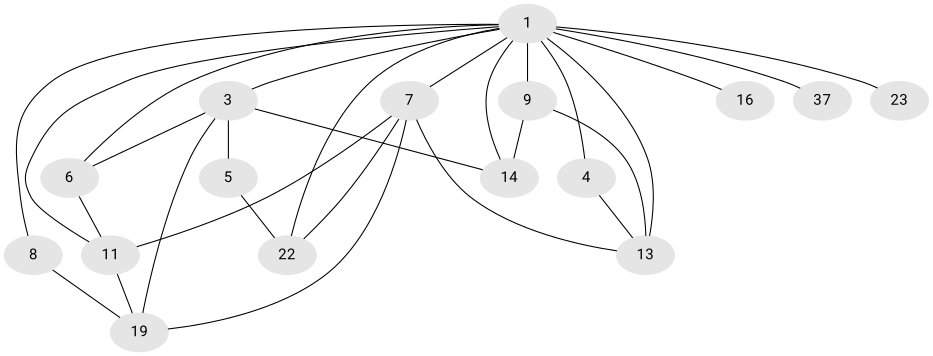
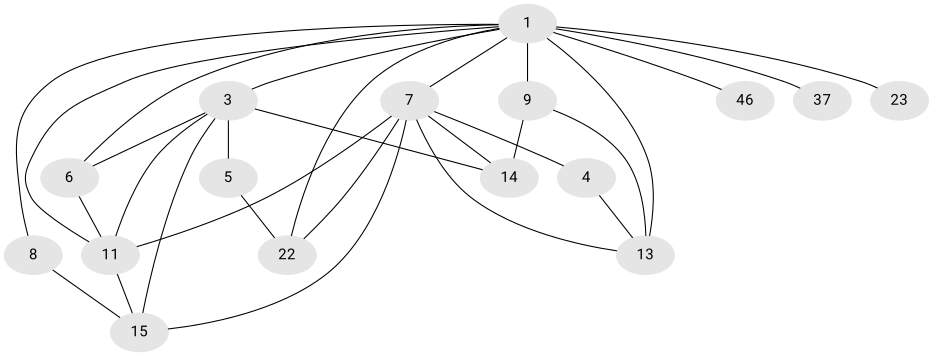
  graph {
    fontname="Roboto Mono"
    node [color=gray90 fontname="Roboto Mono" style=filled]
    edge [fontname="Roboto Mono" weight=1.0]
    1
    3
    4
    6
    7
    8
    9
    11
    13
-   16
+   16 [label=46]
    n11 [label=37]
    22
    23
    5
    14
-   15 [label=19]
+   15
    1 -- 3 [weight=3.0]
-   1 -- 4
+   7 -- 4
    1 -- 6 [weight=2.0]
    1 -- 7
    1 -- 8
    1 -- 9 [weight=3.0]
    1 -- 11 [weight=2.0]
    1 -- 13 [weight=3.0]
    1 -- 16 [weight=3.0]
    1 -- n11
    1 -- 22
    1 -- 23
    3 -- 6
+   3 -- 11
    3 -- 5
    3 -- 14
    3 -- 15 [weight=2.0]
    4 -- 13
    6 -- 11
    7 -- 11
    7 -- 13 [weight=2.0]
    7 -- 22
-   1 -- 14
+   7 -- 14
    7 -- 15
    8 -- 15 [weight=2.0]
    9 -- 13
    9 -- 14 [weight=2.0]
    11 -- 15
    5 -- 22
  }
